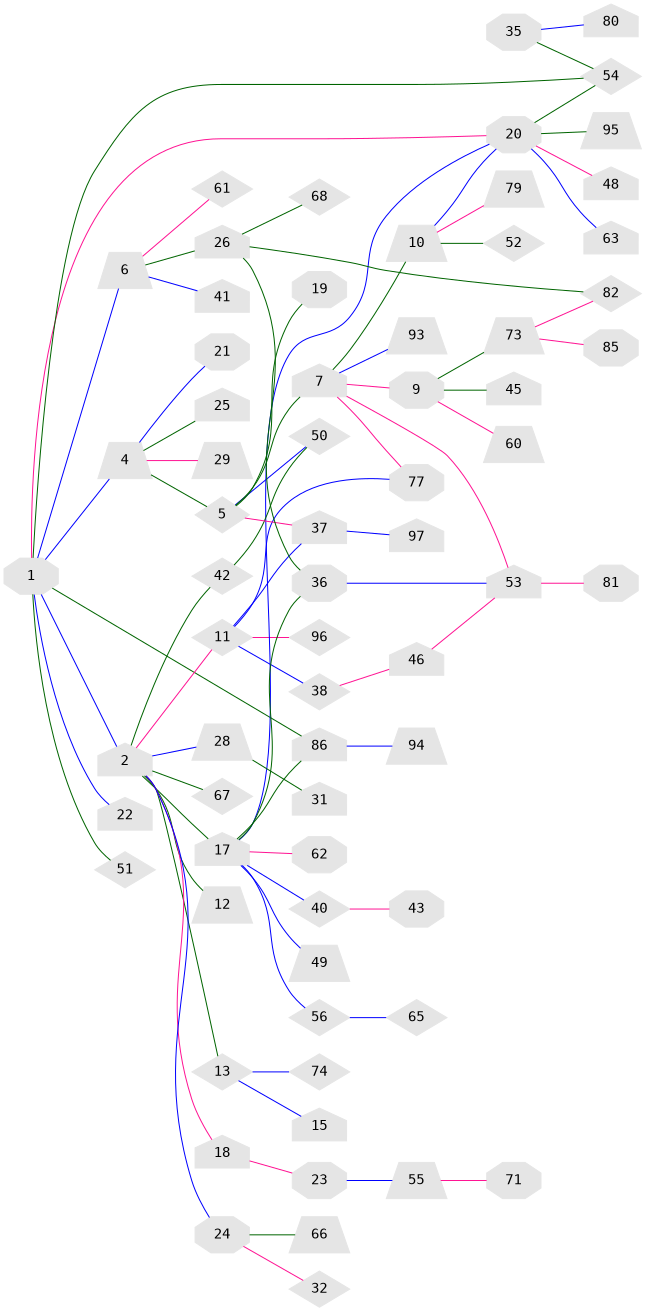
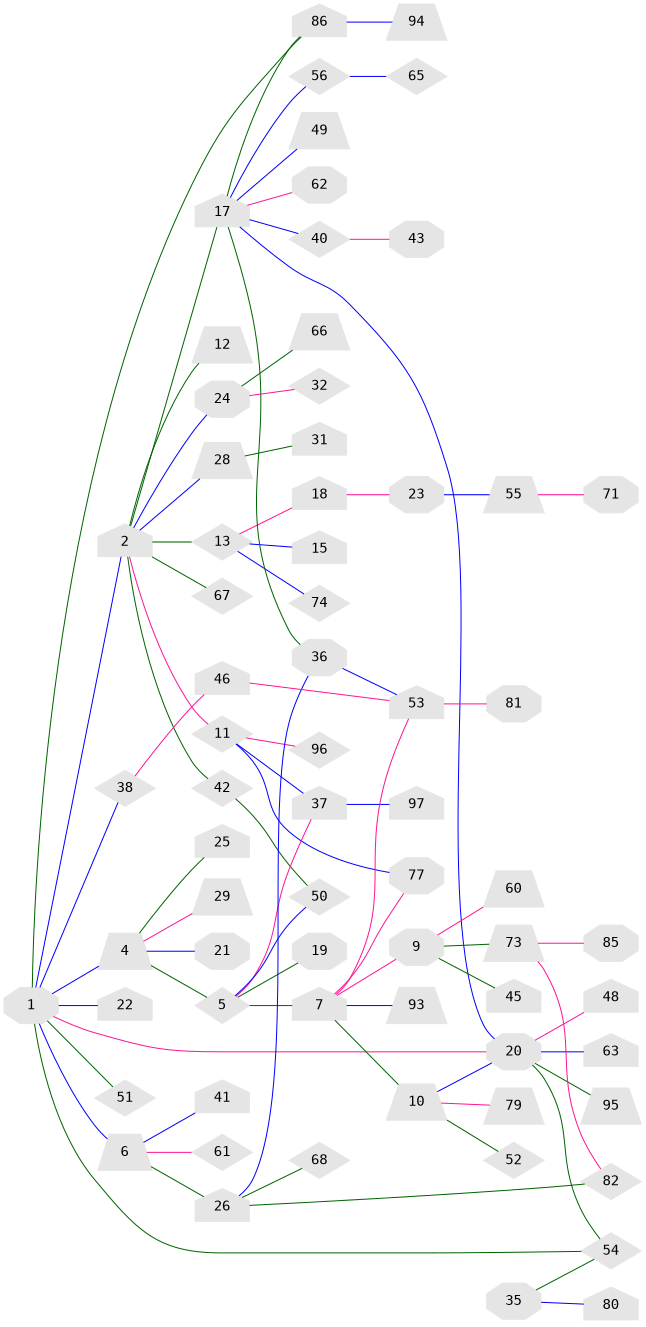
  graph {
    fontname="DejaVu Sans Mono"
    rankdir=LR
    node [color=gray90 fontname="DejaVu Sans Mono" shape=house style=filled]
    edge [color=darkgreen fontname="DejaVu Sans Mono"]
    1 [shape=octagon super="+3"]
    2 [super="+8"]
    4 [shape=trapezium super="+16"]
    6 [shape=trapezium super="+14"]
    20 [shape=octagon super="+34"]
    22 [super="+33"]
    38 [shape=diamond]
    51 [shape=diamond super="+83"]
    54 [shape=diamond super="+70"]
    86 [super="+88"]
    11 [shape=diamond super="+58"]
    12 [shape=trapezium super="+90"]
    13 [shape=diamond super="+89"]
    17 [super="+59"]
    18
    24 [shape=octagon super="+39"]
    28 [shape=trapezium]
    42 [shape=diamond super="+75"]
    67 [shape=diamond super="+69"]
    5 [shape=diamond]
    21 [shape=octagon]
    25
    29 [shape=trapezium]
    26 [super="+98"]
    41
    61 [shape=diamond super="+87"]
    48
    63
    95 [shape=trapezium]
    46 [super="+84"]
    94 [shape=trapezium]
    37 [super="+76"]
    77 [shape=octagon]
    96 [shape=diamond]
    15 [super="+64"]
    74 [shape=diamond]
    36 [shape=octagon]
    40 [shape=diamond]
    49 [shape=trapezium super="+91"]
    56 [shape=diamond]
    62 [shape=octagon]
    23 [shape=octagon]
    32 [shape=diamond]
    66 [shape=trapezium]
    31
    50 [shape=diamond super="+78"]
    7 [super="+44"]
    19 [shape=octagon super="+47"]
    9 [shape=octagon super="+27"]
    10 [shape=trapezium super="+30"]
    53 [super="+57"]
    93 [shape=trapezium]
    97
    68 [shape=diamond super="+72"]
    82 [shape=diamond]
    45
    60 [shape=trapezium]
    73 [shape=trapezium]
    52 [shape=diamond]
    79 [shape=trapezium]
    81 [shape=octagon]
    85 [shape=octagon]
    43 [shape=octagon]
    65 [shape=diamond super="+92"]
    55 [shape=trapezium]
    35 [shape=octagon]
    80
    71 [shape=octagon]
    1 -- 2 [color=blue]
    1 -- 4 [color=blue]
    1 -- 6 [color=blue]
    1 -- 20 [color=deeppink]
    1 -- 22 [color=blue]
-   11 -- 38 [color=blue]
+   1 -- 38 [color=blue]
    1 -- 51
    1 -- 54
    1 -- 86
    2 -- 11 [color=deeppink]
    2 -- 12
    2 -- 13
    2 -- 17
-   2 -- 18 [color=deeppink]
+   13 -- 18 [color=deeppink]
    2 -- 24 [color=blue]
    2 -- 28 [color=blue]
    2 -- 42
    2 -- 67
    4 -- 5
    4 -- 21 [color=blue]
    4 -- 25
    4 -- 29 [color=deeppink]
    6 -- 26
    6 -- 41 [color=blue]
    6 -- 61 [color=deeppink]
    20 -- 54
    20 -- 48 [color=deeppink]
    20 -- 63 [color=blue]
    20 -- 95
    38 -- 46 [color=deeppink]
    86 -- 94 [color=blue]
    11 -- 37 [color=blue]
    11 -- 77 [color=blue]
    11 -- 96 [color=deeppink]
    13 -- 15 [color=blue]
    13 -- 74 [color=blue]
    17 -- 20 [color=blue]
    17 -- 86
    17 -- 36
    17 -- 40 [color=blue]
    17 -- 49 [color=blue]
    17 -- 56 [color=blue]
    17 -- 62 [color=deeppink]
    18 -- 23 [color=deeppink]
    24 -- 32 [color=deeppink]
    24 -- 66
    28 -- 31
    42 -- 50
    5 -- 37 [color=deeppink]
    5 -- 50 [color=blue]
    5 -- 7
    5 -- 19
-   26 -- 36
+   26 -- 36 [color=blue]
    26 -- 68
    26 -- 82
    46 -- 53 [color=deeppink]
    37 -- 97 [color=blue]
    36 -- 53 [color=blue]
    40 -- 43 [color=deeppink]
    56 -- 65 [color=blue]
    23 -- 55 [color=blue]
    7 -- 77 [color=deeppink]
    7 -- 9 [color=deeppink]
    7 -- 10
    7 -- 53 [color=deeppink]
    7 -- 93 [color=blue]
    9 -- 45
    9 -- 60 [color=deeppink]
    9 -- 73
    10 -- 20 [color=blue]
    10 -- 52
    10 -- 79 [color=deeppink]
    53 -- 81 [color=deeppink]
    73 -- 82 [color=deeppink]
    73 -- 85 [color=deeppink]
    55 -- 71 [color=deeppink]
    35 -- 54
    35 -- 80 [color=blue]
  }
